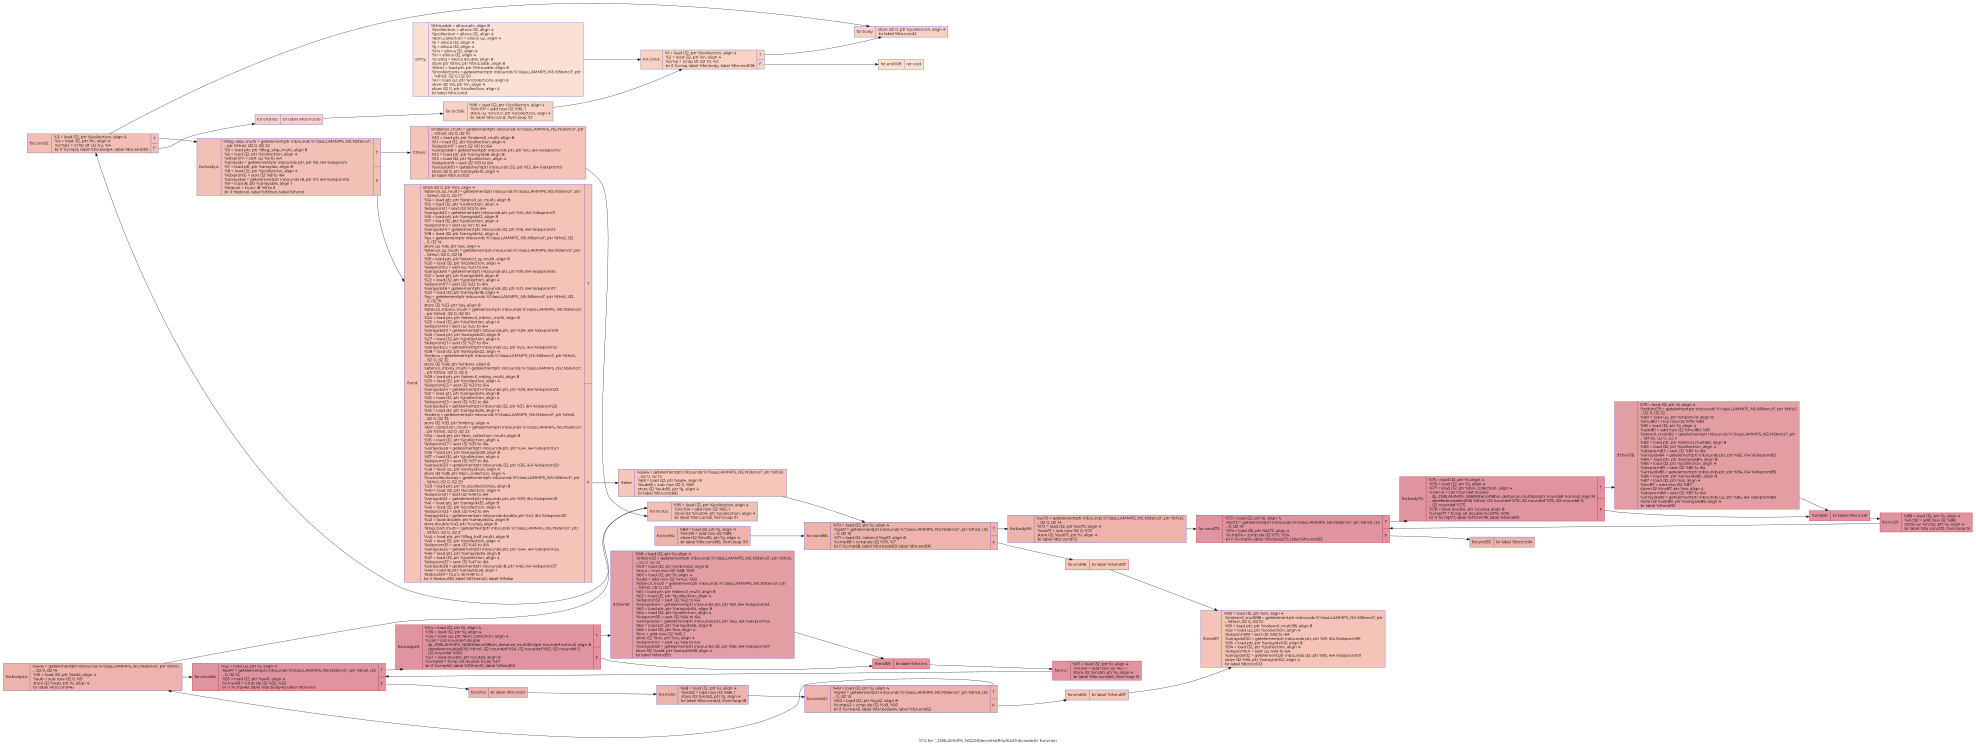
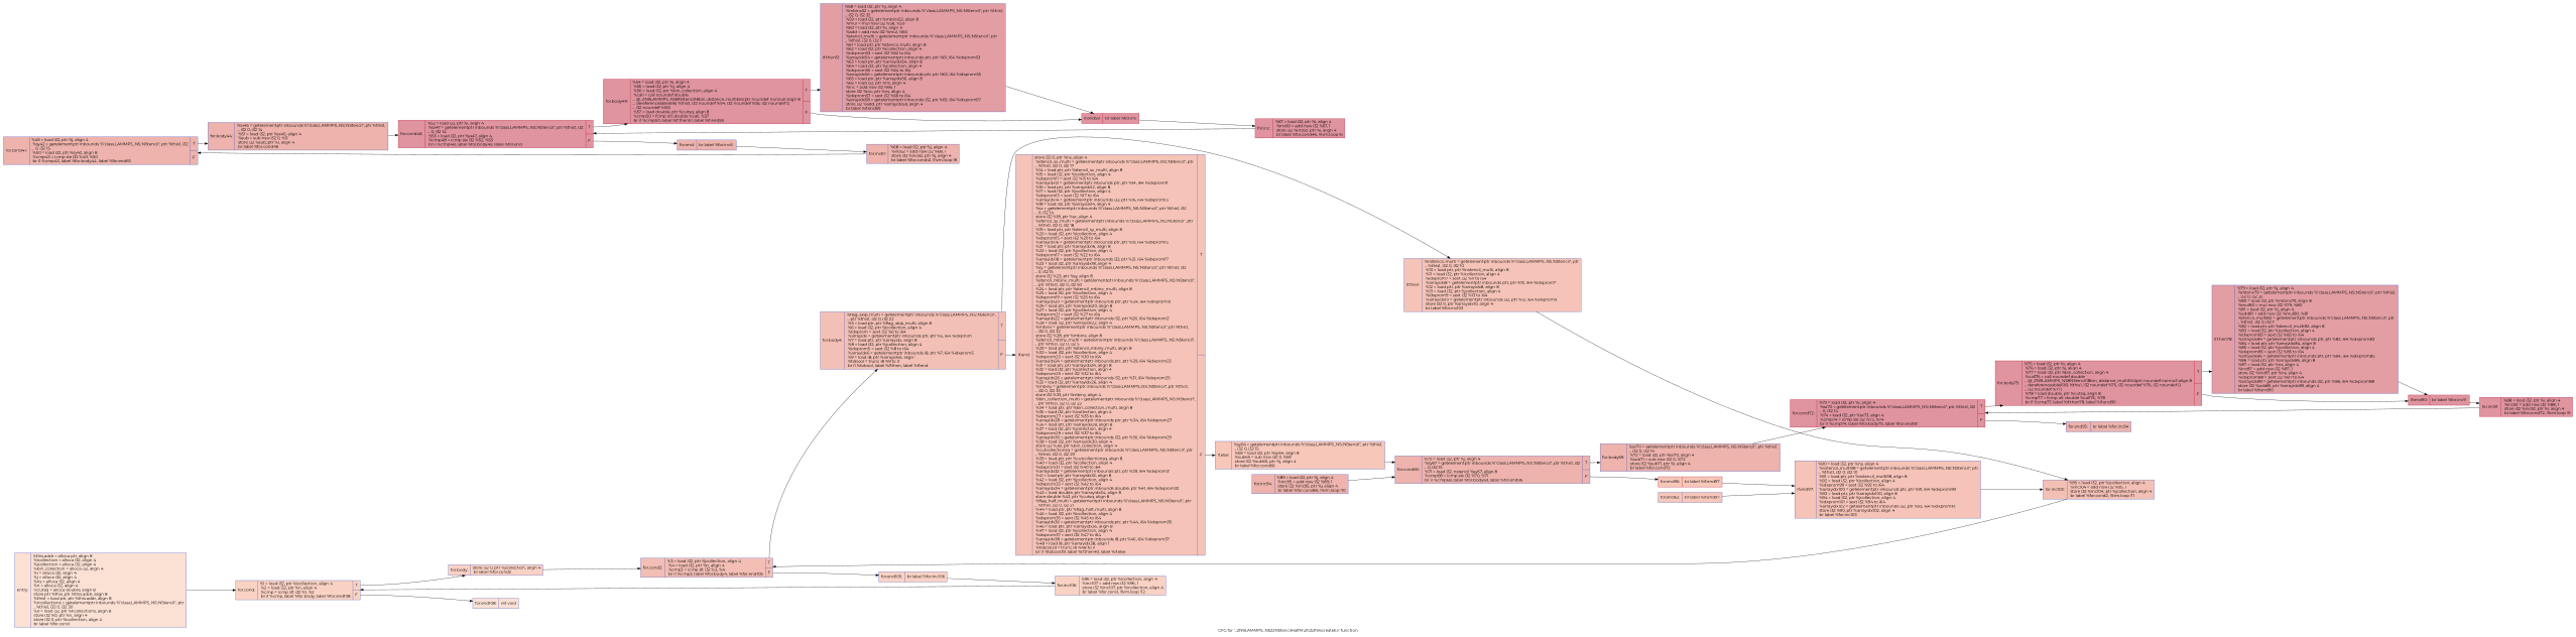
  digraph {
    fontname=Montserrat
    label="CFG for '_ZN9LAMMPS_NS22NStencilHalfMulti2dTri6createEv' function"
    rankdir=LR
    node [color="#3d50c3ff" fillcolor="#d6524470" fontname=Montserrat shape=record style=filled]
    edge [fontname=Montserrat]
    n1 [fillcolor="#f7b99e70" label="{entry:\l|  %this.addr = alloca ptr, align 8\l  %icollection = alloca i32, align 4\l  %jcollection = alloca i32, align 4\l  %bin_collection = alloca i32, align 4\l  %i = alloca i32, align 4\l  %j = alloca i32, align 4\l  %ns = alloca i32, align 4\l  %n = alloca i32, align 4\l  %cutsq = alloca double, align 8\l  store ptr %this, ptr %this.addr, align 8\l  %this1 = load ptr, ptr %this.addr, align 8\l  %ncollections = getelementptr inbounds %\"class.LAMMPS_NS::NStencil\", ptr\l... %this1, i32 0, i32 30\l  %0 = load i32, ptr %ncollections, align 8\l  store i32 %0, ptr %n, align 4\l  store i32 0, ptr %icollection, align 4\l  br label %for.cond\l}"]
    n2 [fillcolor="#f4987a70" label="{for.cond:\l|  %1 = load i32, ptr %icollection, align 4\l  %2 = load i32, ptr %n, align 4\l  %cmp = icmp slt i32 %1, %2\l  br i1 %cmp, label %for.body, label %for.end108\l|{<s0>T|<s1>F}}"]
    n3 [fillcolor="#f4987a70" label="{for.body:\l|  store i32 0, ptr %jcollection, align 4\l  br label %for.cond2\l}"]
    n4 [fillcolor="#f7b99e70" label="{for.end108:\l|  ret void\l}"]
    n5 [fillcolor="#e36c5570" label="{for.cond2:\l|  %3 = load i32, ptr %jcollection, align 4\l  %4 = load i32, ptr %n, align 4\l  %cmp3 = icmp slt i32 %3, %4\l  br i1 %cmp3, label %for.body4, label %for.end105\l|{<s0>T|<s1>F}}"]
    n6 [fillcolor="#e5705870" label="{for.body4:\l|  %flag_skip_multi = getelementptr inbounds %\"class.LAMMPS_NS::NStencil\",\l... ptr %this1, i32 0, i32 22\l  %5 = load ptr, ptr %flag_skip_multi, align 8\l  %6 = load i32, ptr %icollection, align 4\l  %idxprom = sext i32 %6 to i64\l  %arrayidx = getelementptr inbounds ptr, ptr %5, i64 %idxprom\l  %7 = load ptr, ptr %arrayidx, align 8\l  %8 = load i32, ptr %jcollection, align 4\l  %idxprom5 = sext i32 %8 to i64\l  %arrayidx6 = getelementptr inbounds i8, ptr %7, i64 %idxprom5\l  %9 = load i8, ptr %arrayidx6, align 1\l  %tobool = trunc i8 %9 to i1\l  br i1 %tobool, label %if.then, label %if.end\l|{<s0>T|<s1>F}}"]
    n7 [fillcolor="#f4987a70" label="{for.end105:\l|  br label %for.inc106\l}"]
    n8 [fillcolor="#e8765c70" label="{if.then:\l|  %nstencil_multi = getelementptr inbounds %\"class.LAMMPS_NS::NStencil\", ptr\l... %this1, i32 0, i32 10\l  %10 = load ptr, ptr %nstencil_multi, align 8\l  %11 = load i32, ptr %icollection, align 4\l  %idxprom7 = sext i32 %11 to i64\l  %arrayidx8 = getelementptr inbounds ptr, ptr %10, i64 %idxprom7\l  %12 = load ptr, ptr %arrayidx8, align 8\l  %13 = load i32, ptr %jcollection, align 4\l  %idxprom9 = sext i32 %13 to i64\l  %arrayidx10 = getelementptr inbounds i32, ptr %12, i64 %idxprom9\l  store i32 0, ptr %arrayidx10, align 4\l  br label %for.inc103\l}"]
    n9 [fillcolor="#e8765c70" label="{if.end:\l|  store i32 0, ptr %ns, align 4\l  %stencil_sx_multi = getelementptr inbounds %\"class.LAMMPS_NS::NStencil\", ptr\l... %this1, i32 0, i32 17\l  %14 = load ptr, ptr %stencil_sx_multi, align 8\l  %15 = load i32, ptr %icollection, align 4\l  %idxprom11 = sext i32 %15 to i64\l  %arrayidx12 = getelementptr inbounds ptr, ptr %14, i64 %idxprom11\l  %16 = load ptr, ptr %arrayidx12, align 8\l  %17 = load i32, ptr %jcollection, align 4\l  %idxprom13 = sext i32 %17 to i64\l  %arrayidx14 = getelementptr inbounds i32, ptr %16, i64 %idxprom13\l  %18 = load i32, ptr %arrayidx14, align 4\l  %sx = getelementptr inbounds %\"class.LAMMPS_NS::NStencil\", ptr %this1, i32\l... 0, i32 14\l  store i32 %18, ptr %sx, align 4\l  %stencil_sy_multi = getelementptr inbounds %\"class.LAMMPS_NS::NStencil\", ptr\l... %this1, i32 0, i32 18\l  %19 = load ptr, ptr %stencil_sy_multi, align 8\l  %20 = load i32, ptr %icollection, align 4\l  %idxprom15 = sext i62 %20 to i64\l  %arrayidx16 = getelementptr inbounds ptr, ptr %19, i64 %idxprom15\l  %21 = load ptr, ptr %arrayidx16, align 8\l  %22 = load i32, ptr %jcollection, align 4\l  %idxprom17 = sext i32 %22 to i64\l  %arrayidx18 = getelementptr inbounds i32, ptr %21, i64 %idxprom17\l  %23 = load i32, ptr %arrayidx18, align 4\l  %sy = getelementptr inbounds %\"class.LAMMPS_NS::NStencil\", ptr %this1, i32\l... 0, i32 15\l  store i32 %23, ptr %sy, align 8\l  %stencil_mbinx_multi = getelementptr inbounds %\"class.LAMMPS_NS::NStencil\",\l... ptr %this1, i32 0, i32 50\l  %24 = load ptr, ptr %stencil_mbinx_multi, align 8\l  %25 = load i32, ptr %icollection, align 4\l  %idxprom19 = sext i32 %25 to i64\l  %arrayidx20 = getelementptr inbounds ptr, ptr %24, i64 %idxprom19\l  %26 = load ptr, ptr %arrayidx20, align 8\l  %27 = load i32, ptr %jcollection, align 4\l  %idxprom21 = sext i32 %27 to i64\l  %arrayidx22 = getelementptr inbounds i32, ptr %26, i64 %idxprom21\l  %28 = load i32, ptr %arrayidx22, align 4\l  %mbinx = getelementptr inbounds %\"class.LAMMPS_NS::NStencil\", ptr %this1,\l... i32 0, i32 32\l  store i32 %28, ptr %mbinx, align 8\l  %stencil_mbiny_multi = getelementptr inbounds %\"class.LAMMPS_NS::NStencil\",\l... ptr %this1, i32 0, i32 51\l  %29 = load ptr, ptr %stencil_mbiny_multi, align 8\l  %30 = load i32, ptr %icollection, align 4\l  %idxprom23 = sext i32 %30 to i64\l  %arrayidx24 = getelementptr inbounds ptr, ptr %29, i64 %idxprom23\l  %31 = load ptr, ptr %arrayidx24, align 8\l  %32 = load i32, ptr %jcollection, align 4\l  %idxprom25 = sext i32 %32 to i64\l  %arrayidx26 = getelementptr inbounds i32, ptr %31, i64 %idxprom25\l  %33 = load i32, ptr %arrayidx26, align 4\l  %mbiny = getelementptr inbounds %\"class.LAMMPS_NS::NStencil\", ptr %this1,\l... i32 0, i32 33\l  store i32 %33, ptr %mbiny, align 4\l  %bin_collection_multi = getelementptr inbounds %\"class.LAMMPS_NS::NStencil\",\l... ptr %this1, i32 0, i32 23\l  %34 = load ptr, ptr %bin_collection_multi, align 8\l  %35 = load i32, ptr %icollection, align 4\l  %idxprom27 = sext i32 %35 to i64\l  %arrayidx28 = getelementptr inbounds ptr, ptr %34, i64 %idxprom27\l  %36 = load ptr, ptr %arrayidx28, align 8\l  %37 = load i32, ptr %jcollection, align 4\l  %idxprom29 = sext i32 %37 to i64\l  %arrayidx30 = getelementptr inbounds i32, ptr %36, i64 %idxprom29\l  %38 = load i32, ptr %arrayidx30, align 4\l  store i32 %38, ptr %bin_collection, align 4\l  %cutcollectionsq = getelementptr inbounds %\"class.LAMMPS_NS::NStencil\", ptr\l... %this1, i32 0, i32 29\l  %39 = load ptr, ptr %cutcollectionsq, align 8\l  %40 = load i32, ptr %icollection, align 4\l  %idxprom31 = sext i32 %40 to i64\l  %arrayidx32 = getelementptr inbounds ptr, ptr %39, i64 %idxprom31\l  %41 = load ptr, ptr %arrayidx32, align 8\l  %42 = load i32, ptr %jcollection, align 4\l  %idxprom33 = sext i32 %42 to i64\l  %arrayidx34 = getelementptr inbounds double, ptr %41, i64 %idxprom33\l  %43 = load double, ptr %arrayidx34, align 8\l  store double %43, ptr %cutsq, align 8\l  %flag_half_multi = getelementptr inbounds %\"class.LAMMPS_NS::NStencil\", ptr\l... %this1, i32 0, i32 21\l  %44 = load ptr, ptr %flag_half_multi, align 8\l  %45 = load i32, ptr %icollection, align 4\l  %idxprom35 = sext i32 %45 to i64\l  %arrayidx36 = getelementptr inbounds ptr, ptr %44, i64 %idxprom35\l  %46 = load ptr, ptr %arrayidx36, align 8\l  %47 = load i32, ptr %jcollection, align 4\l  %idxprom37 = sext i32 %47 to i64\l  %arrayidx38 = getelementptr inbounds i8, ptr %46, i64 %idxprom37\l  %48 = load i8, ptr %arrayidx38, align 1\l  %tobool39 = trunc i8 %48 to i1\l  br i1 %tobool39, label %if.then40, label %if.else\l|{<s0>T|<s1>F}}"]
    n10 [fillcolor="#f4987a70" label="{for.inc106:\l|  %96 = load i32, ptr %icollection, align 4\l  %inc107 = add nsw i32 %96, 1\l  store i32 %inc107, ptr %icollection, align 4\l  br label %for.cond, !llvm.loop !12\l}"]
    n11 [fillcolor="#e5705870" label="{for.inc103:\l|  %95 = load i32, ptr %jcollection, align 4\l  %inc104 = add nsw i32 %95, 1\l  store i32 %inc104, ptr %jcollection, align 4\l  br label %for.cond2, !llvm.loop !11\l}"]
    n12 [fillcolor="#ec7f6370" label="{if.else:\l|  %sy64 = getelementptr inbounds %\"class.LAMMPS_NS::NStencil\", ptr %this1,\l... i32 0, i32 15\l  %69 = load i32, ptr %sy64, align 8\l  %sub65 = sub nsw i32 0, %69\l  store i32 %sub65, ptr %j, align 4\l  br label %for.cond66\l}"]
    n13 [label="{for.cond66:\l|  %70 = load i32, ptr %j, align 4\l  %sy67 = getelementptr inbounds %\"class.LAMMPS_NS::NStencil\", ptr %this1, i32\l... 0, i32 15\l  %71 = load i32, nstencil %sy67, align 8\l  %cmp68 = icmp sle i32 %70, %71\l  br i1 %cmp68, label %for.body69, label %for.end96\l|{<s0>T|<s1>F}}"]
    n14 [label="{for.cond41:\l|  %49 = load i32, ptr %j, align 4\l  %sy42 = getelementptr inbounds %\"class.LAMMPS_NS::NStencil\", ptr %this1, i32\l... 0, i32 15\l  %50 = load i32, ptr %sy42, align 8\l  %cmp43 = icmp sle i32 %49, %50\l  br i1 %cmp43, label %for.body44, label %for.end63\l|{<s0>T|<s1>F}}"]
    n15 [label="{for.body44:\l|  %sx45 = getelementptr inbounds %\"class.LAMMPS_NS::NStencil\", ptr %this1,\l... i32 0, i32 14\l  %51 = load i32, ptr %sx45, align 4\l  %sub = sub nsw i32 0, %51\l  store i32 %sub, ptr %i, align 4\l  br label %for.cond46\l}"]
    n16 [fillcolor="#ec7f6370" label="{for.end63:\l|  br label %if.end97\l}"]
    n17 [label="{for.body69:\l|  %sx70 = getelementptr inbounds %\"class.LAMMPS_NS::NStencil\", ptr %this1,\l... i32 0, i32 14\l  %72 = load i32, ptr %sx70, align 4\l  %sub71 = sub nsw i32 0, %72\l  store i32 %sub71, ptr %i, align 4\l  br label %for.cond72\l}"]
    n18 [color="#b70d28ff" fillcolor="#ec7f6370" label="{for.end96:\l|  br label %if.end97\l}"]
    n19 [color="#b70d28ff" fillcolor="#b70d2870" label="{for.cond46:\l|  %52 = load i32, ptr %i, align 4\l  %sx47 = getelementptr inbounds %\"class.LAMMPS_NS::NStencil\", ptr %this1, i32\l... 0, i32 14\l  %53 = load i32, ptr %sx47, align 4\l  %cmp48 = icmp sle i32 %52, %53\l  br i1 %cmp48, label %for.body49, label %for.end\l|{<s0>T|<s1>F}}"]
    n20 [fillcolor="#e8765c70" label="{if.end97:\l|  %90 = load i32, ptr %ns, align 4\l  %nstencil_multi98 = getelementptr inbounds %\"class.LAMMPS_NS::NStencil\", ptr\l... %this1, i32 0, i32 10\l  %91 = load ptr, ptr %nstencil_multi98, align 8\l  %92 = load i32, ptr %icollection, align 4\l  %idxprom99 = sext i32 %92 to i64\l  %arrayidx100 = getelementptr inbounds ptr, ptr %91, i64 %idxprom99\l  %93 = load ptr, ptr %arrayidx100, align 8\l  %94 = load i32, ptr %jcollection, align 4\l  %idxprom101 = sext i32 %94 to i64\l  %arrayidx102 = getelementptr inbounds i32, ptr %93, i64 %idxprom101\l  store i32 %90, ptr %arrayidx102, align 4\l  br label %for.inc103\l}"]
    n21 [color="#b70d28ff" fillcolor="#b70d2870" label="{for.body49:\l|  %54 = load i32, ptr %i, align 4\l  %55 = load i32, ptr %j, align 4\l  %56 = load i32, ptr %bin_collection, align 4\l  %call = call noundef double\l... @_ZN9LAMMPS_NS8NStencil18bin_distance_multiEiiii(ptr noundef nonnull align 8\l... dereferenceable(616) %this1, i32 noundef %54, i32 noundef %55, i32 noundef 0,\l... i32 noundef %56)\l  %57 = load double, ptr %cutsq, align 8\l  %cmp50 = fcmp olt double %call, %57\l  br i1 %cmp50, label %if.then51, label %if.end59\l|{<s0>T|<s1>F}}"]
    n22 [label="{for.end:\l|  br label %for.inc61\l}"]
    n23 [fillcolor="#be242e70" label="{if.then51:\l|  %58 = load i32, ptr %j, align 4\l  %mbinx52 = getelementptr inbounds %\"class.LAMMPS_NS::NStencil\", ptr %this1,\l... i32 0, i32 32\l  %59 = load i32, ptr %mbinx52, align 8\l  %mul = mul nsw i32 %58, %59\l  %60 = load i32, ptr %i, align 4\l  %add = add nsw i32 %mul, %60\l  %stencil_multi = getelementptr inbounds %\"class.LAMMPS_NS::NStencil\", ptr\l... %this1, i32 0, i32 11\l  %61 = load ptr, ptr %stencil_multi, align 8\l  %62 = load i32, ptr %icollection, align 4\l  %idxprom53 = sext i32 %62 to i64\l  %arrayidx54 = getelementptr inbounds ptr, ptr %61, i64 %idxprom53\l  %63 = load ptr, ptr %arrayidx54, align 8\l  %64 = load i32, ptr %jcollection, align 4\l  %idxprom55 = sext i32 %64 to i64\l  %arrayidx56 = getelementptr inbounds ptr, ptr %63, i64 %idxprom55\l  %65 = load ptr, ptr %arrayidx56, align 8\l  %66 = load i32, ptr %ns, align 4\l  %inc = add nsw i32 %66, 1\l  store i32 %inc, ptr %ns, align 4\l  %idxprom57 = sext i32 %66 to i64\l  %arrayidx58 = getelementptr inbounds i32, ptr %65, i64 %idxprom57\l  store i32 %add, ptr %arrayidx58, align 4\l  br label %if.end59\l}"]
    n24 [color="#b70d28ff" fillcolor="#b70d2870" label="{if.end59:\l|  br label %for.inc\l}"]
    n25 [label="{for.inc61:\l|  %68 = load i32, ptr %j, align 4\l  %inc62 = add nsw i32 %68, 1\l  store i32 %inc62, ptr %j, align 4\l  br label %for.cond41, !llvm.loop !8\l}"]
    n26 [color="#b70d28ff" fillcolor="#b70d2870" label="{for.inc:\l|  %67 = load i32, ptr %i, align 4\l  %inc60 = add nsw i32 %67, 1\l  store i32 %inc60, ptr %i, align 4\l  br label %for.cond46, !llvm.loop !6\l}"]
    n27 [color="#b70d28ff" fillcolor="#b70d2870" label="{for.cond72:\l|  %73 = load i32, ptr %i, align 4\l  %sx73 = getelementptr inbounds %\"class.LAMMPS_NS::NStencil\", ptr %this1, i32\l... 0, i32 14\l  %74 = load i32, ptr %sx73, align 4\l  %cmp74 = icmp sle i32 %73, %74\l  br i1 %cmp74, label %for.body75, label %for.end93\l|{<s0>T|<s1>F}}"]
    n28 [color="#b70d28ff" fillcolor="#b70d2870" label="{for.body75:\l|  %75 = load i32, ptr %i, align 4\l  %76 = load i32, ptr %j, align 4\l  %77 = load i32, ptr %bin_collection, align 4\l  %call76 = call noundef double\l... @_ZN9LAMMPS_NS8NStencil18bin_distance_multiEiiii(ptr noundef nonnull align 8\l... dereferenceable(616) %this1, i32 noundef %75, i32 noundef %76, i32 noundef 0,\l... i32 noundef %77)\l  %78 = load double, ptr %cutsq, align 8\l  %cmp77 = fcmp olt double %call76, %78\l  br i1 %cmp77, label %if.then78, label %if.end90\l|{<s0>T|<s1>F}}"]
    n29 [label="{for.end93:\l|  br label %for.inc94\l}"]
    n30 [fillcolor="#be242e70" label="{if.then78:\l|  %79 = load i32, ptr %j, align 4\l  %mbinx79 = getelementptr inbounds %\"class.LAMMPS_NS::NStencil\", ptr %this1,\l... i32 0, i32 32\l  %80 = load i32, ptr %mbinx79, align 8\l  %mul80 = mul nsw i32 %79, %80\l  %81 = load i32, ptr %i, align 4\l  %add81 = add nsw i32 %mul80, %81\l  %stencil_multi82 = getelementptr inbounds %\"class.LAMMPS_NS::NStencil\", ptr\l... %this1, i32 0, i32 11\l  %82 = load ptr, ptr %stencil_multi82, align 8\l  %83 = load i32, ptr %icollection, align 4\l  %idxprom83 = sext i32 %83 to i64\l  %arrayidx84 = getelementptr inbounds ptr, ptr %82, i64 %idxprom83\l  %84 = load ptr, ptr %arrayidx84, align 8\l  %85 = load i32, ptr %jcollection, align 4\l  %idxprom85 = sext i32 %85 to i64\l  %arrayidx86 = getelementptr inbounds ptr, ptr %84, i64 %idxprom85\l  %86 = load ptr, ptr %arrayidx86, align 8\l  %87 = load i32, ptr %ns, align 4\l  %inc87 = add nsw i32 %87, 1\l  store i32 %inc87, ptr %ns, align 4\l  %idxprom88 = sext i32 %87 to i64\l  %arrayidx89 = getelementptr inbounds i32, ptr %86, i64 %idxprom88\l  store i32 %add81, ptr %arrayidx89, align 4\l  br label %if.end90\l}"]
    n31 [color="#b70d28ff" fillcolor="#b70d2870" label="{if.end90:\l|  br label %for.inc91\l}"]
    n32 [color="#b70d28ff" fillcolor="#b70d2870" label="{for.inc91:\l|  %88 = load i32, ptr %i, align 4\l  %inc92 = add nsw i32 %88, 1\l  store i32 %inc92, ptr %i, align 4\l  br label %for.cond72, !llvm.loop !9\l}"]
    n33 [label="{for.inc94:\l|  %89 = load i32, ptr %j, align 4\l  %inc95 = add nsw i32 %89, 1\l  store i32 %inc95, ptr %j, align 4\l  br label %for.cond66, !llvm.loop !10\l}"]
    n1 -> n2
    n2 -> n3 [tailport=s0]
    n2 -> n4 [tailport=s1]
-   n5 -> n3
+   n3 -> n5
    n5 -> n6 [tailport=s0]
    n5 -> n7 [tailport=s1]
    n6 -> n8 [tailport=s0]
    n6 -> n9 [tailport=s1]
    n7 -> n10
    n8 -> n11
    n9 -> n12 [tailport=s1]
    n10 -> n2
    n11 -> n5
    n12 -> n13
    n13 -> n17 [tailport=s0]
    n13 -> n18 [tailport=s1]
    n14 -> n15 [tailport=s0]
-   n14 -> n16 [tailport=s1]
    n15 -> n19
    n16 -> n20
    n17 -> n27
    n18 -> n20
    n19 -> n21 [tailport=s0]
    n19 -> n22 [tailport=s1]
-   n15 -> n11
+   n20 -> n11
    n21 -> n23 [tailport=s0]
    n21 -> n24 [tailport=s1]
    n22 -> n25
    n23 -> n24
    n24 -> n26
    n25 -> n14
    n26 -> n19
    n27 -> n28 [tailport=s0]
    n27 -> n29 [tailport=s1]
    n28 -> n30 [tailport=s0]
    n28 -> n31 [tailport=s1]
    n30 -> n31
    n31 -> n32
    n32 -> n27
    n33 -> n13
  }
